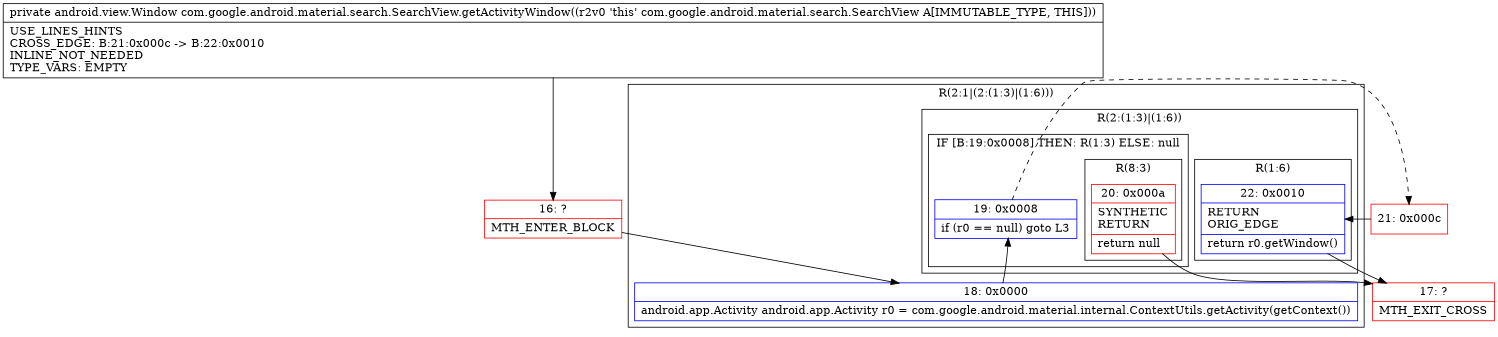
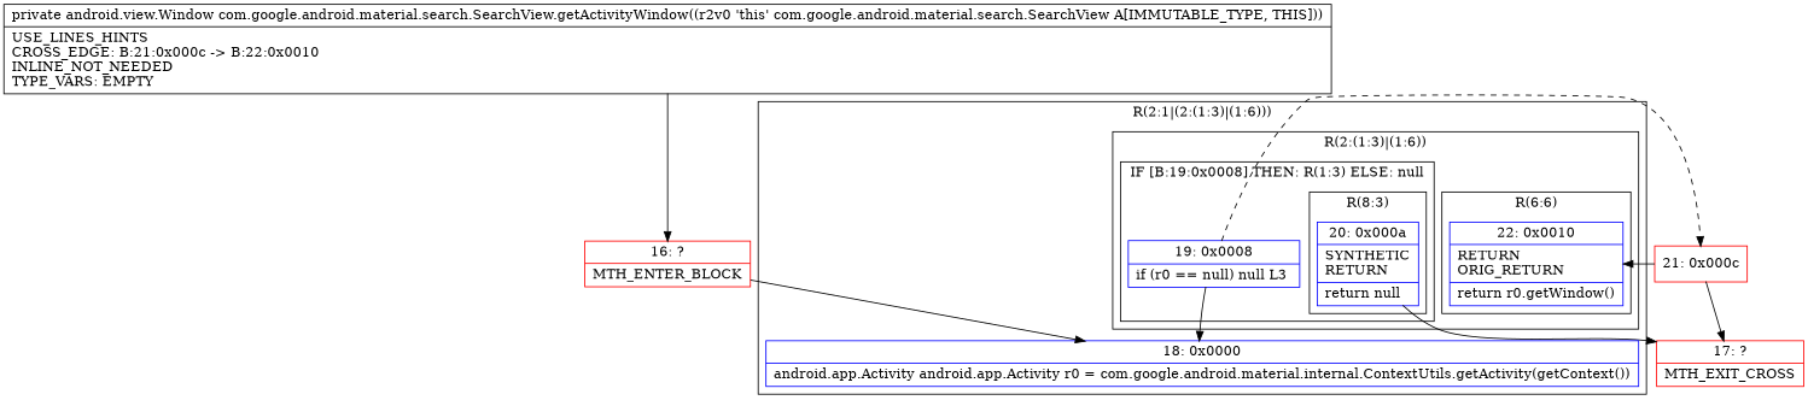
  digraph {
    node [color=blue shape=record]
-   n1 [color=red label="{20\:\ 0x000a|SYNTHETIC\lRETURN\l|return null\l}"]
-   n2 [label="{19\:\ 0x0008|if (r0 == null) goto L3\l}"]
-   n3 [label="{22\:\ 0x0010|RETURN\lORIG_EDGE\l|return r0.getWindow()\l}"]
+   n1 [label="{20\:\ 0x000a|SYNTHETIC\lRETURN\l|return null\l}"]
+   n2 [label="{19\:\ 0x0008|if (r0 == null) null L3\l}"]
+   n3 [label="{22\:\ 0x0010|RETURN\lORIG_RETURN\l|return r0.getWindow()\l}"]
    n4 [label="{18\:\ 0x0000|android.app.Activity android.app.Activity r0 = com.google.android.material.internal.ContextUtils.getActivity(getContext())\l}"]
    n5 [color=red label="{17\:\ ?|MTH_EXIT_CROSS\l}"]
    n6 [color=red label="{21\:\ 0x000c}"]
    n7 [color=red label="{16\:\ ?|MTH_ENTER_BLOCK\l}"]
    n8 [label="{private android.view.Window com.google.android.material.search.SearchView.getActivityWindow((r2v0 'this' com.google.android.material.search.SearchView A[IMMUTABLE_TYPE, THIS]))  | USE_LINES_HINTS\lCROSS_EDGE: B:21:0x000c \-\> B:22:0x0010\lINLINE_NOT_NEEDED\lTYPE_VARS: EMPTY\l}" color=""]
    subgraph cluster_1 {
      label="R(2:1|(2:(1:3)|(1:6)))"
      n4
      subgraph cluster_2 {
        label="R(2:(1:3)|(1:6))"
        subgraph cluster_3 {
          label="IF [B:19:0x0008] THEN: R(1:3) ELSE: null"
          n2
          subgraph cluster_4 {
            label="R(8:3)"
            n1
          }
        }
        subgraph cluster_5 {
-         label="R(1:6)"
+         label="R(6:6)"
          n3
        }
      }
    }
    n1 -> n5
    n2 -> n6 [style=dashed]
-   n3 -> n5
-   n4 -> n2
+   n6 -> n5
+   n2 -> n4
    n6 -> n3
    n7 -> n4
    n8 -> n7
  }
